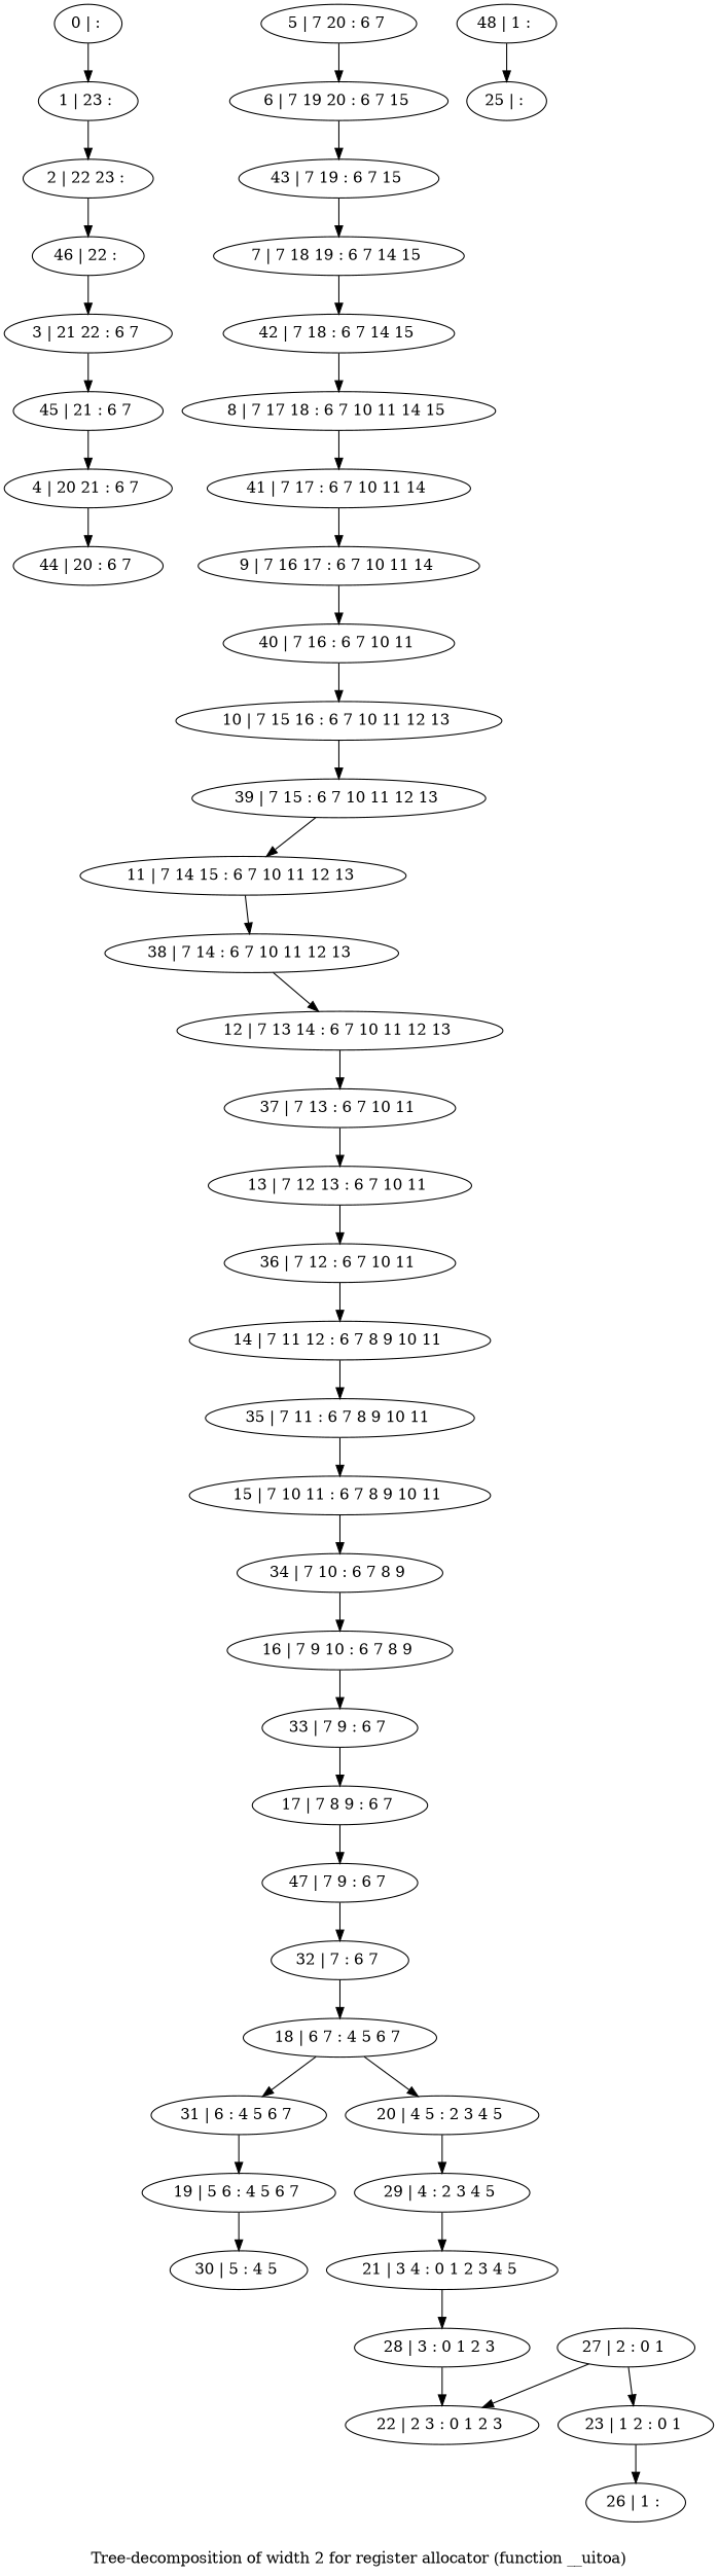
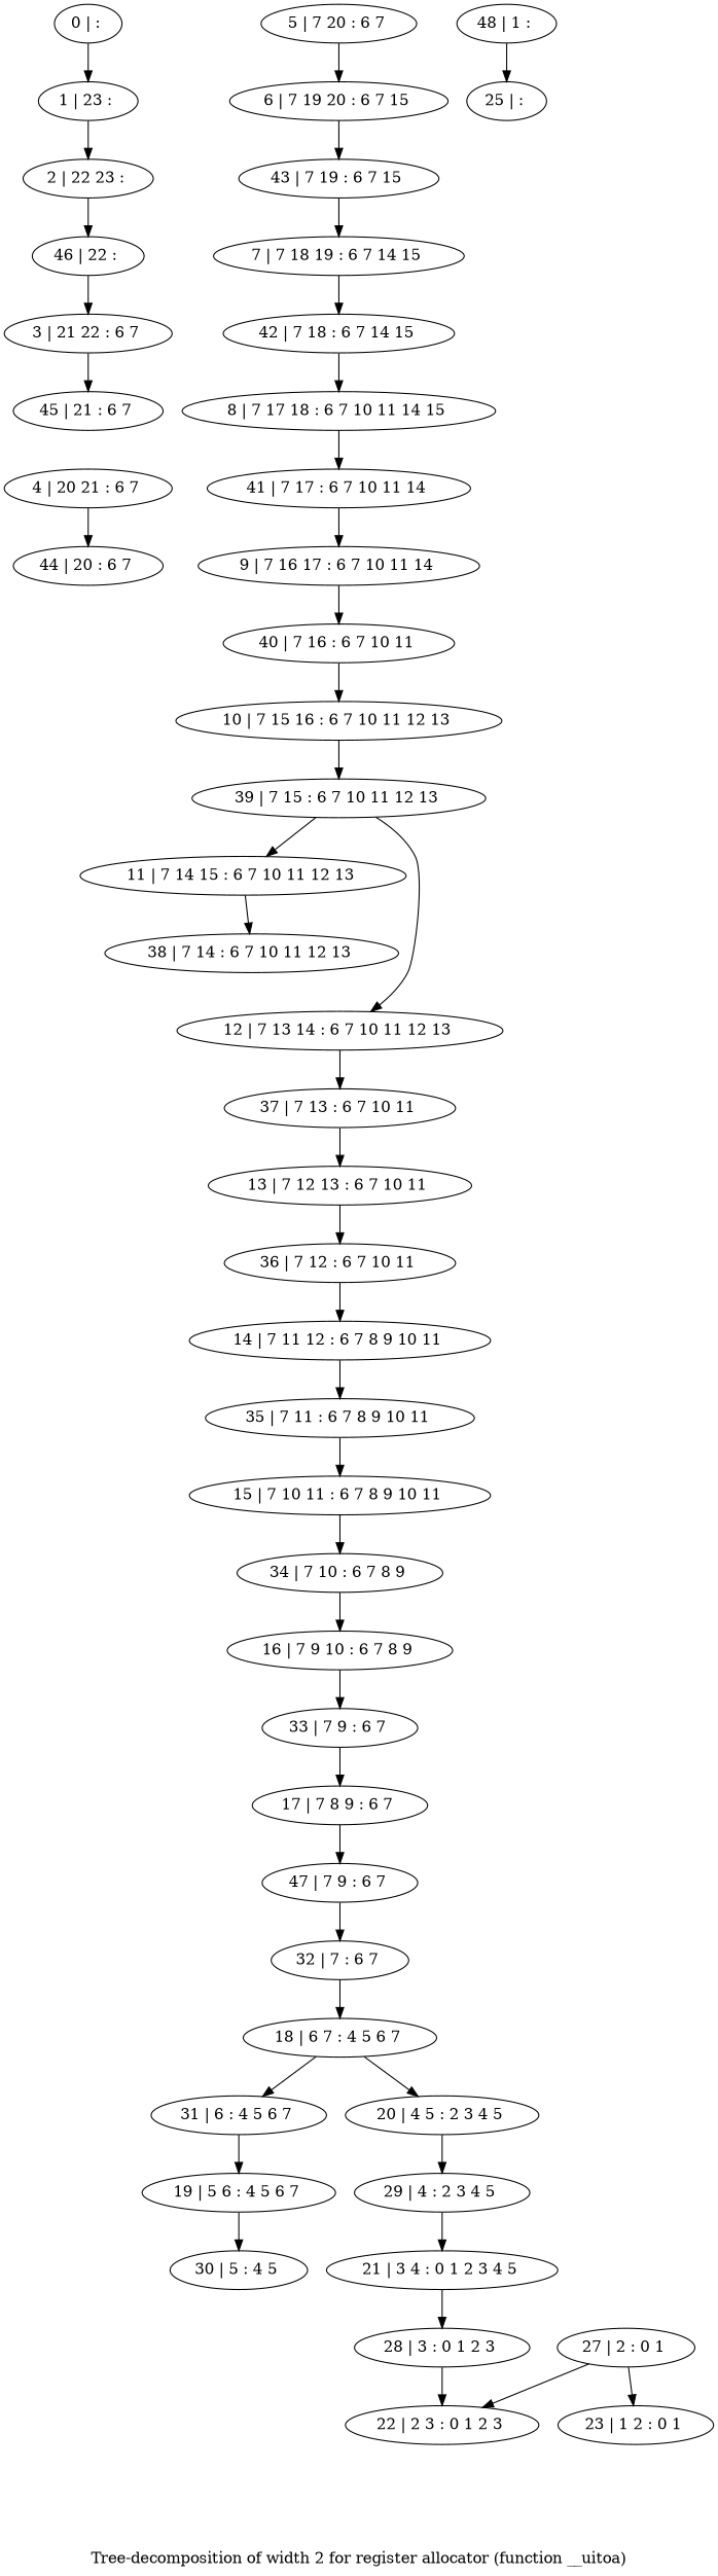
  digraph {
    label="Tree-decomposition of width 2 for register allocator (function __uitoa)"
    n1 [label="0 | : "]
    n2 [label="1 | 23 : "]
    n3 [label="2 | 22 23 : "]
    n4 [label="46 | 22 : "]
    n5 [label="3 | 21 22 : 6 7 "]
    n6 [label="45 | 21 : 6 7 "]
    n7 [label="4 | 20 21 : 6 7 "]
    n8 [label="44 | 20 : 6 7 "]
    n9 [label="5 | 7 20 : 6 7 "]
    n10 [label="6 | 7 19 20 : 6 7 15 "]
    n11 [label="43 | 7 19 : 6 7 15 "]
    n12 [label="7 | 7 18 19 : 6 7 14 15 "]
    n13 [label="42 | 7 18 : 6 7 14 15 "]
    n14 [label="8 | 7 17 18 : 6 7 10 11 14 15 "]
    n15 [label="41 | 7 17 : 6 7 10 11 14 "]
    n16 [label="9 | 7 16 17 : 6 7 10 11 14 "]
    n17 [label="40 | 7 16 : 6 7 10 11 "]
    n18 [label="10 | 7 15 16 : 6 7 10 11 12 13 "]
    n19 [label="39 | 7 15 : 6 7 10 11 12 13 "]
    n20 [label="11 | 7 14 15 : 6 7 10 11 12 13 "]
    n21 [label="38 | 7 14 : 6 7 10 11 12 13 "]
    n22 [label="12 | 7 13 14 : 6 7 10 11 12 13 "]
    n23 [label="37 | 7 13 : 6 7 10 11 "]
    n24 [label="13 | 7 12 13 : 6 7 10 11 "]
    n25 [label="36 | 7 12 : 6 7 10 11 "]
    n26 [label="14 | 7 11 12 : 6 7 8 9 10 11 "]
    n27 [label="35 | 7 11 : 6 7 8 9 10 11 "]
    n28 [label="15 | 7 10 11 : 6 7 8 9 10 11 "]
    n29 [label="34 | 7 10 : 6 7 8 9 "]
    n30 [label="16 | 7 9 10 : 6 7 8 9 "]
    n31 [label="33 | 7 9 : 6 7 "]
    n32 [label="17 | 7 8 9 : 6 7 "]
    n33 [label="47 | 7 9 : 6 7 "]
    n34 [label="32 | 7 : 6 7 "]
    n35 [label="18 | 6 7 : 4 5 6 7 "]
    n36 [label="31 | 6 : 4 5 6 7 "]
    n37 [label="20 | 4 5 : 2 3 4 5 "]
    n38 [label="19 | 5 6 : 4 5 6 7 "]
    n39 [label="30 | 5 : 4 5 "]
    n40 [label="29 | 4 : 2 3 4 5 "]
    n41 [label="21 | 3 4 : 0 1 2 3 4 5 "]
    n42 [label="28 | 3 : 0 1 2 3 "]
    n43 [label="22 | 2 3 : 0 1 2 3 "]
    n44 [label="27 | 2 : 0 1 "]
    n45 [label="23 | 1 2 : 0 1 "]
-   n46 [label="26 | 1 : "]
    n47 [label="48 | 1 : "]
    n48 [label="25 | : "]
    n1 -> n2
    n2 -> n3
    n3 -> n4
    n4 -> n5
    n5 -> n6
-   n6 -> n7
    n7 -> n8
    n9 -> n10
    n10 -> n11
    n11 -> n12
    n12 -> n13
    n13 -> n14
    n14 -> n15
    n15 -> n16
    n16 -> n17
    n17 -> n18
    n18 -> n19
    n19 -> n20
    n20 -> n21
-   n21 -> n22
+   n19 -> n22
    n22 -> n23
    n23 -> n24
    n24 -> n25
    n25 -> n26
    n26 -> n27
    n27 -> n28
    n28 -> n29
    n29 -> n30
    n30 -> n31
    n31 -> n32
    n32 -> n33
    n33 -> n34
    n34 -> n35
    n35 -> n36
    n35 -> n37
    n36 -> n38
    n37 -> n40
    n38 -> n39
    n40 -> n41
    n41 -> n42
    n42 -> n43
    n44 -> n43
    n44 -> n45
-   n45 -> n46
    n47 -> n48
  }
